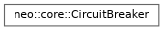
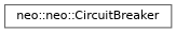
  digraph {
    rankdir=LR
-   n1 [color=grey40 fillcolor=white fontname=Helvetica fontsize=10 height=0.2 label="neo::core::CircuitBreaker" shape=box style=filled width=0.4]
+   n1 [color=grey40 fillcolor=white fontname=Helvetica fontsize=10 height=0.2 label="neo::neo::CircuitBreaker" shape=box style=filled width=0.4]
  }
